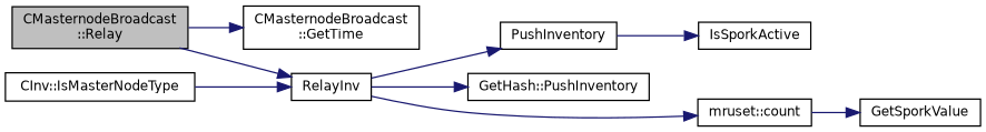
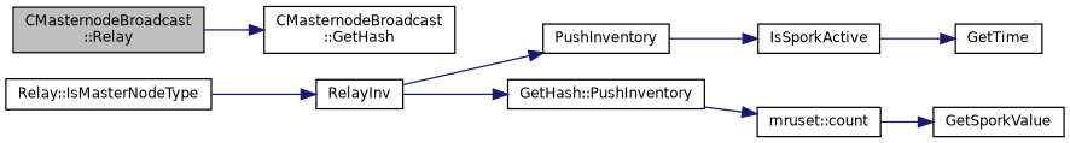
  digraph {
    rankdir=LR
    node [color=black fillcolor=white fontname=Helvetica fontsize=10 shape=record style=filled]
    edge [color=midnightblue fontname=Helvetica fontsize=10 labelfontname=Helvetica labelfontsize=10 style=solid]
    n1 [fillcolor=grey75 fontcolor=black height=0.2 label="CMasternodeBroadcast\l::Relay" width=0.4]
-   n2 [height=0.2 label="CMasternodeBroadcast\l::GetTime" width=0.4]
+   n2 [height=0.2 label="CMasternodeBroadcast\l::GetHash" width=0.4]
    n3 [height=0.2 label=RelayInv width=0.4]
    n4 [height=0.2 label=PushInventory width=0.4]
    n5 [height=0.2 label="GetHash::PushInventory" width=0.4]
-   n6 [height=0.2 label="CInv::IsMasterNodeType" width=0.4]
+   n6 [height=0.2 label="Relay::IsMasterNodeType" width=0.4]
    n7 [height=0.2 label=IsSporkActive width=0.4]
    n8 [height=0.2 label="mruset::count" width=0.4]
+   n9 [height=0.2 label=GetTime width=0.4]
    n10 [height=0.2 label=GetSporkValue width=0.4]
    n1 -> n2
-   n1 -> n3
    n3 -> n4
    n3 -> n5
    n4 -> n7
-   n3 -> n8
+   n5 -> n8
    n6 -> n3
+   n7 -> n9
    n8 -> n10
  }
